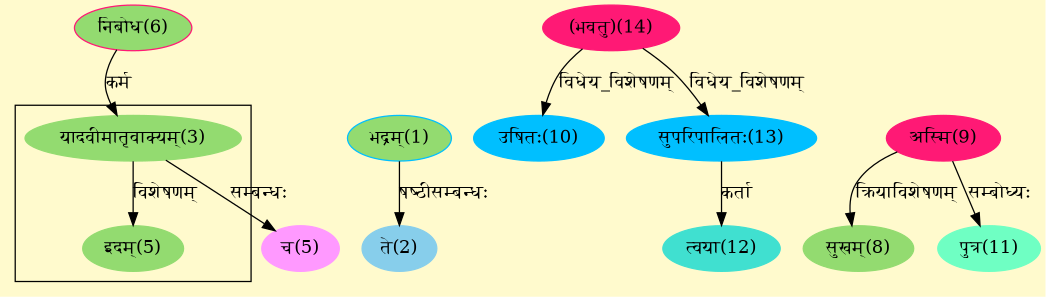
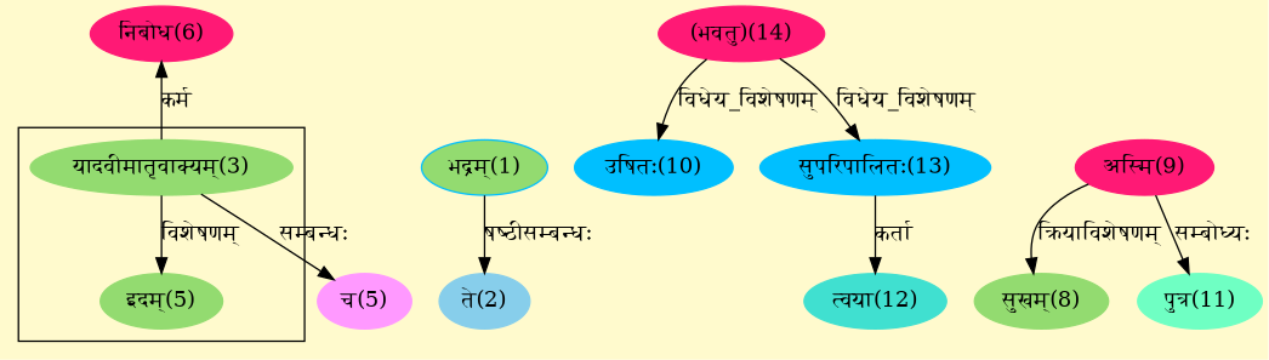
  digraph {
    bgcolor=lemonchiffon1
    compound=true
    rankdir=BT
    node [color="#93DB70" style=filled]
    edge [dir=back]
    n1 [label="इदम्(5)"]
    n2 [label="यादवीमातृवाक्यम्(3)"]
-   n3 [color="#FF1975" label="निबोध(6)" fillcolor="#93DB70"]
+   n3 [color="#FF1975" label="निबोध(6)"]
    n4 [color="#00BFFF" fillcolor="#93DB70" label="भद्रम्(1)"]
    n5 [color="#FF1975" label="(भवतु)(14)"]
    n6 [color="#87CEEB" label="ते(2)"]
    n7 [color="#FF99FF" label="च(5)"]
    n8 [label="सुखम्(8)"]
    n9 [color="#FF1975" label="अस्मि(9)"]
    n10 [color="#00BFFF" label="उषितः(10)"]
    n11 [color="#6FFFC3" label="पुत्र(11)"]
    n12 [color="#40E0D0" label="त्वया(12)"]
    n13 [color="#00BFFF" label="सुपरिपालितः(13)"]
    subgraph cluster_1 {
      n1
      n2
    }
    n1 -> n2 [label="विशेषणम्"]
-   n2 -> n3 [label="कर्म"]
+   n3 -> n2 [label="कर्म"]
    n6 -> n4 [label="षष्ठीसम्बन्धः"]
    n7 -> n2 [label="सम्बन्धः"]
    n8 -> n9 [label="क्रियाविशेषणम्"]
    n10 -> n5 [label="विधेय_विशेषणम्"]
    n11 -> n9 [label="सम्बोध्यः"]
    n12 -> n13 [label="कर्ता"]
    n13 -> n5 [label="विधेय_विशेषणम्"]
  }
